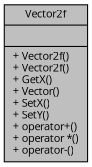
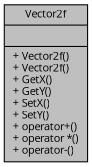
  digraph {
    fontname="Open Sans"
-   n1 [color=black fillcolor=grey75 fontcolor=black fontname="Open Sans" fontsize=10 height=0.2 label="{Vector2f\n||+ Vector2f()\l+ Vector2f()\l+ GetX()\l+ Vector()\l+ SetX()\l+ SetY()\l+ operator+()\l+ operator *()\l+ operator-()\l}" shape=record style=filled width=0.4]
+   n1 [color=black fillcolor=grey75 fontcolor=black fontname="Open Sans" fontsize=10 height=0.2 label="{Vector2f\n||+ Vector2f()\l+ Vector2f()\l+ GetX()\l+ GetY()\l+ SetX()\l+ SetY()\l+ operator+()\l+ operator *()\l+ operator-()\l}" shape=record style=filled width=0.4]
  }
